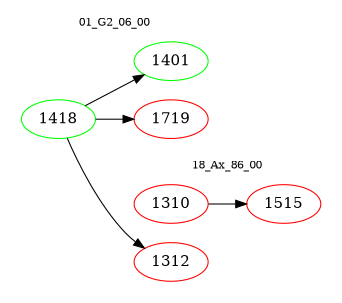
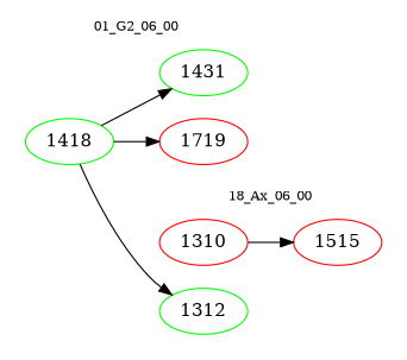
  digraph {
    rankdir=LR
    node [color=red]
    edge [color=black]
    n1 [label=1310]
    n2 [label=1515]
-   n3 [label=1312]
+   n3 [color=green label=1312]
    n4 [color=green label=1418]
    n5 [label=1719]
-   n6 [color=green label=1401]
+   n6 [color=green label=1431]
    subgraph cluster_1 {
      color=white
      fontsize=10
-     label="18_Ax_86_00"
+     label="18_Ax_06_00"
      n1
      n2
      n3
    }
    subgraph cluster_2 {
      color=white
      fontsize=10
      label="01_G2_06_00"
      n4
      n5
      n6
    }
    n1 -> n2
    n4 -> n3
    n4 -> n5
    n4 -> n6
  }
